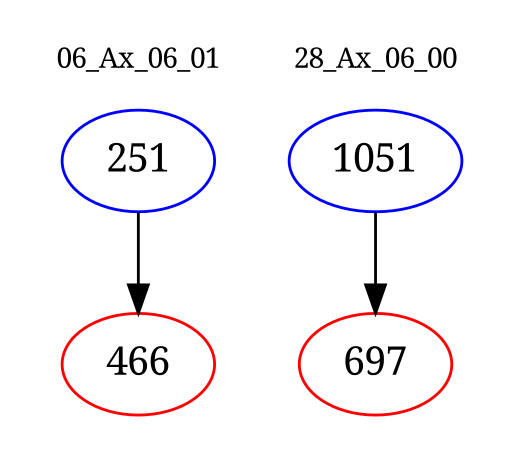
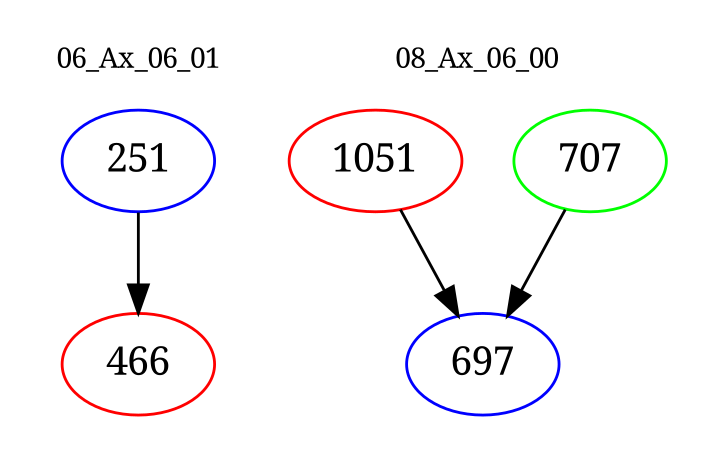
  digraph {
    fontname="Noto Serif"
    node [color=blue fontname="Noto Serif"]
    edge [color=black fontname="Noto Serif"]
    n1 [label=251]
    n2 [color=red label=466]
-   n4 [color=red label=697]
-   n5 [label=1051]
+   n3 [color=green label=707]
+   n4 [label=697]
+   n5 [color=red label=1051]
    subgraph cluster_1 {
      color=white
      fontsize=10
      label="06_Ax_06_01"
      n1
      n2
    }
    subgraph cluster_2 {
      color=white
      fontsize=10
-     label="28_Ax_06_00"
+     label="08_Ax_06_00"
+     n3
      n4
      n5
    }
    n1 -> n2
+   n3 -> n4
    n5 -> n4
  }
